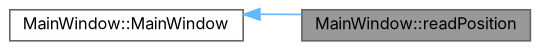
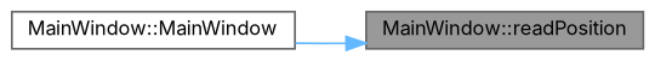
  digraph {
    rankdir=RL
    fontname=Inter
    node [fontname=Inter fontsize=10 shape=box style=filled]
    n1 [color=gray40 fillcolor=grey60 fontcolor=black height=0.2 label="MainWindow::readPosition" width=0.4]
    n2 [color=grey40 fillcolor=white height=0.2 label="MainWindow::MainWindow" width=0.4]
-   n2 -> n1 [color=steelblue1 dir=back fontname=Inter fontsize=10 labelfontname=Helvetica labelfontsize=10 style=solid]
+   n1 -> n2 [color=steelblue1 dir=back fontname=Inter fontsize=10 labelfontname=Helvetica labelfontsize=10 style=solid]
  }
